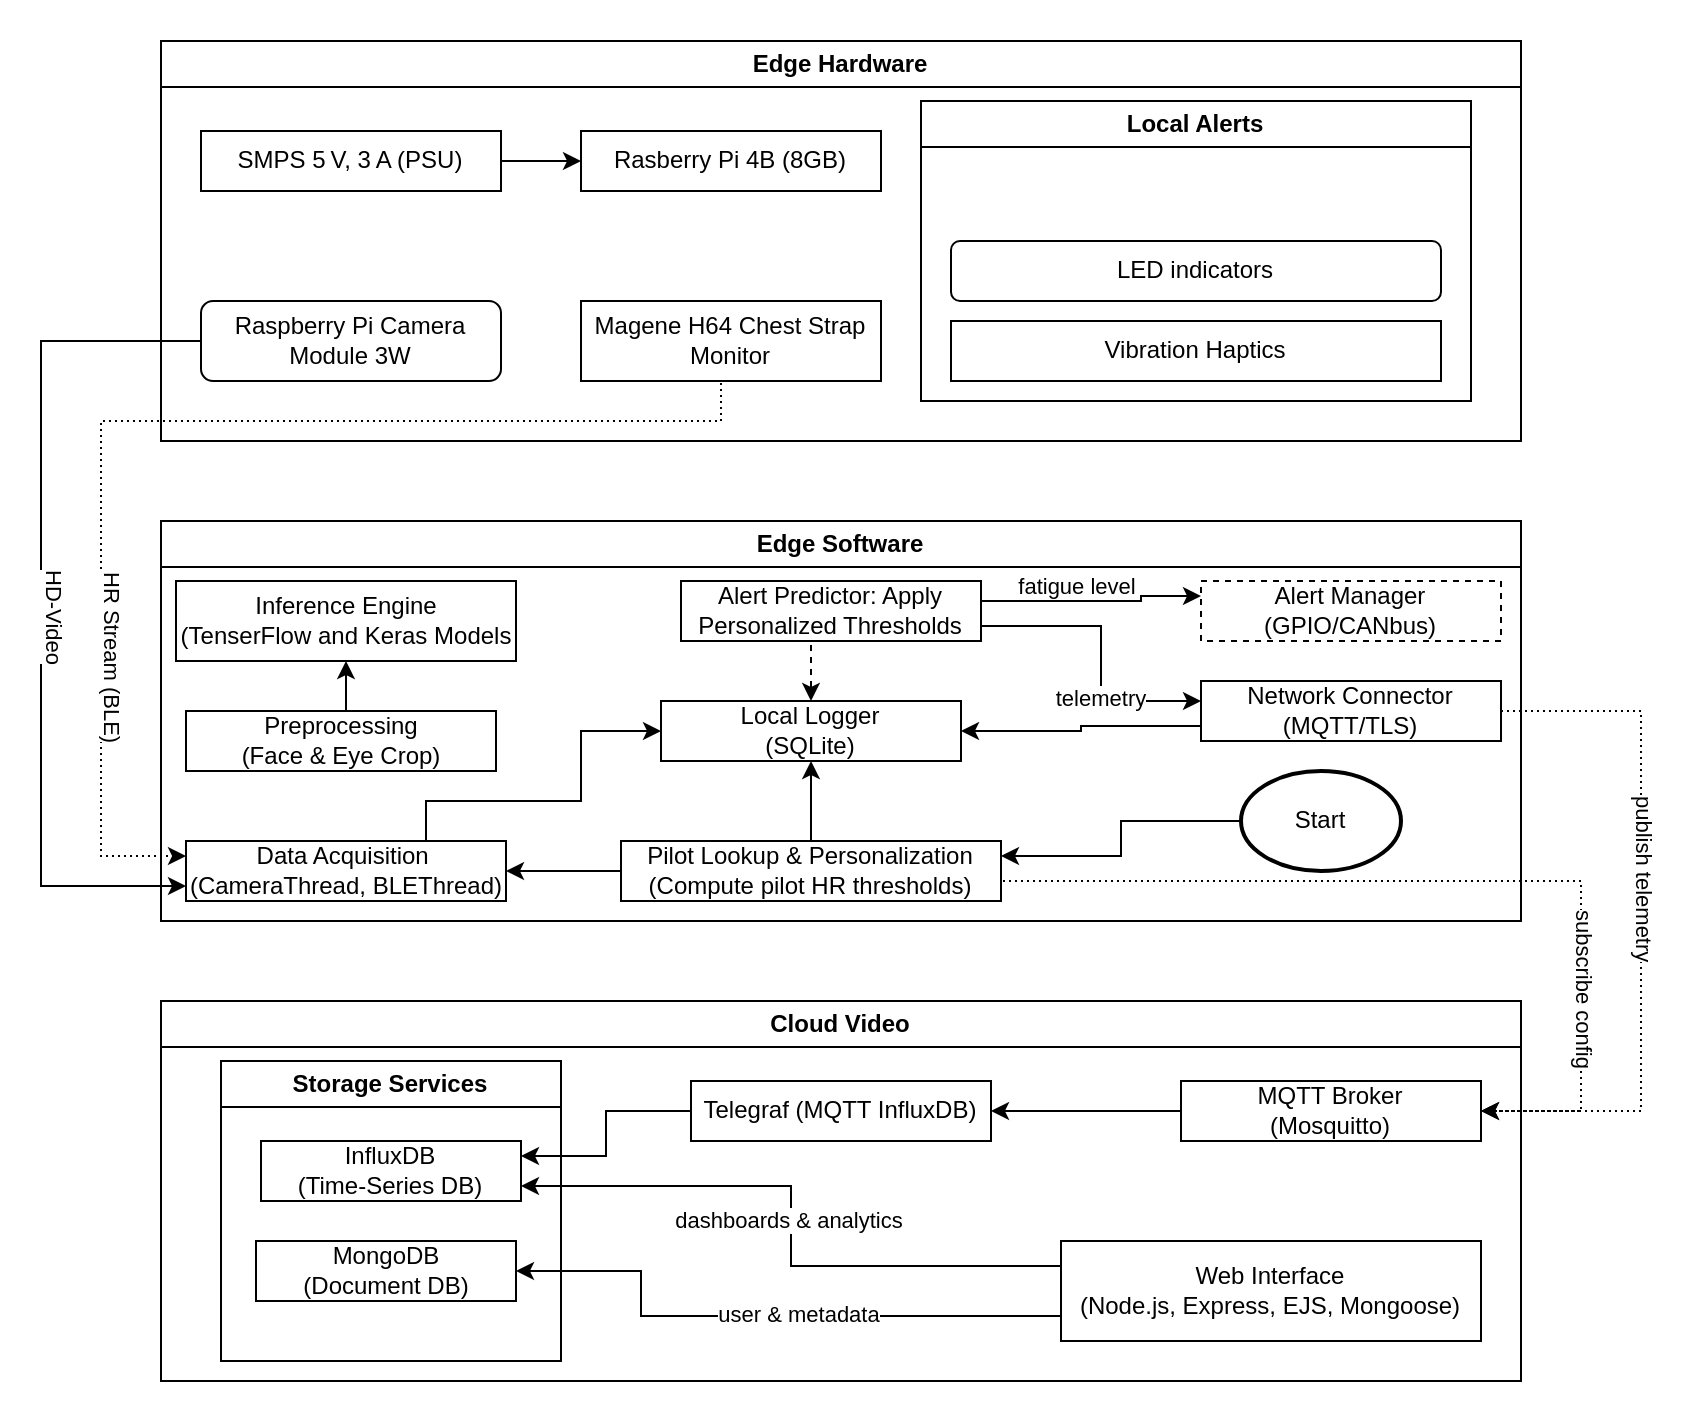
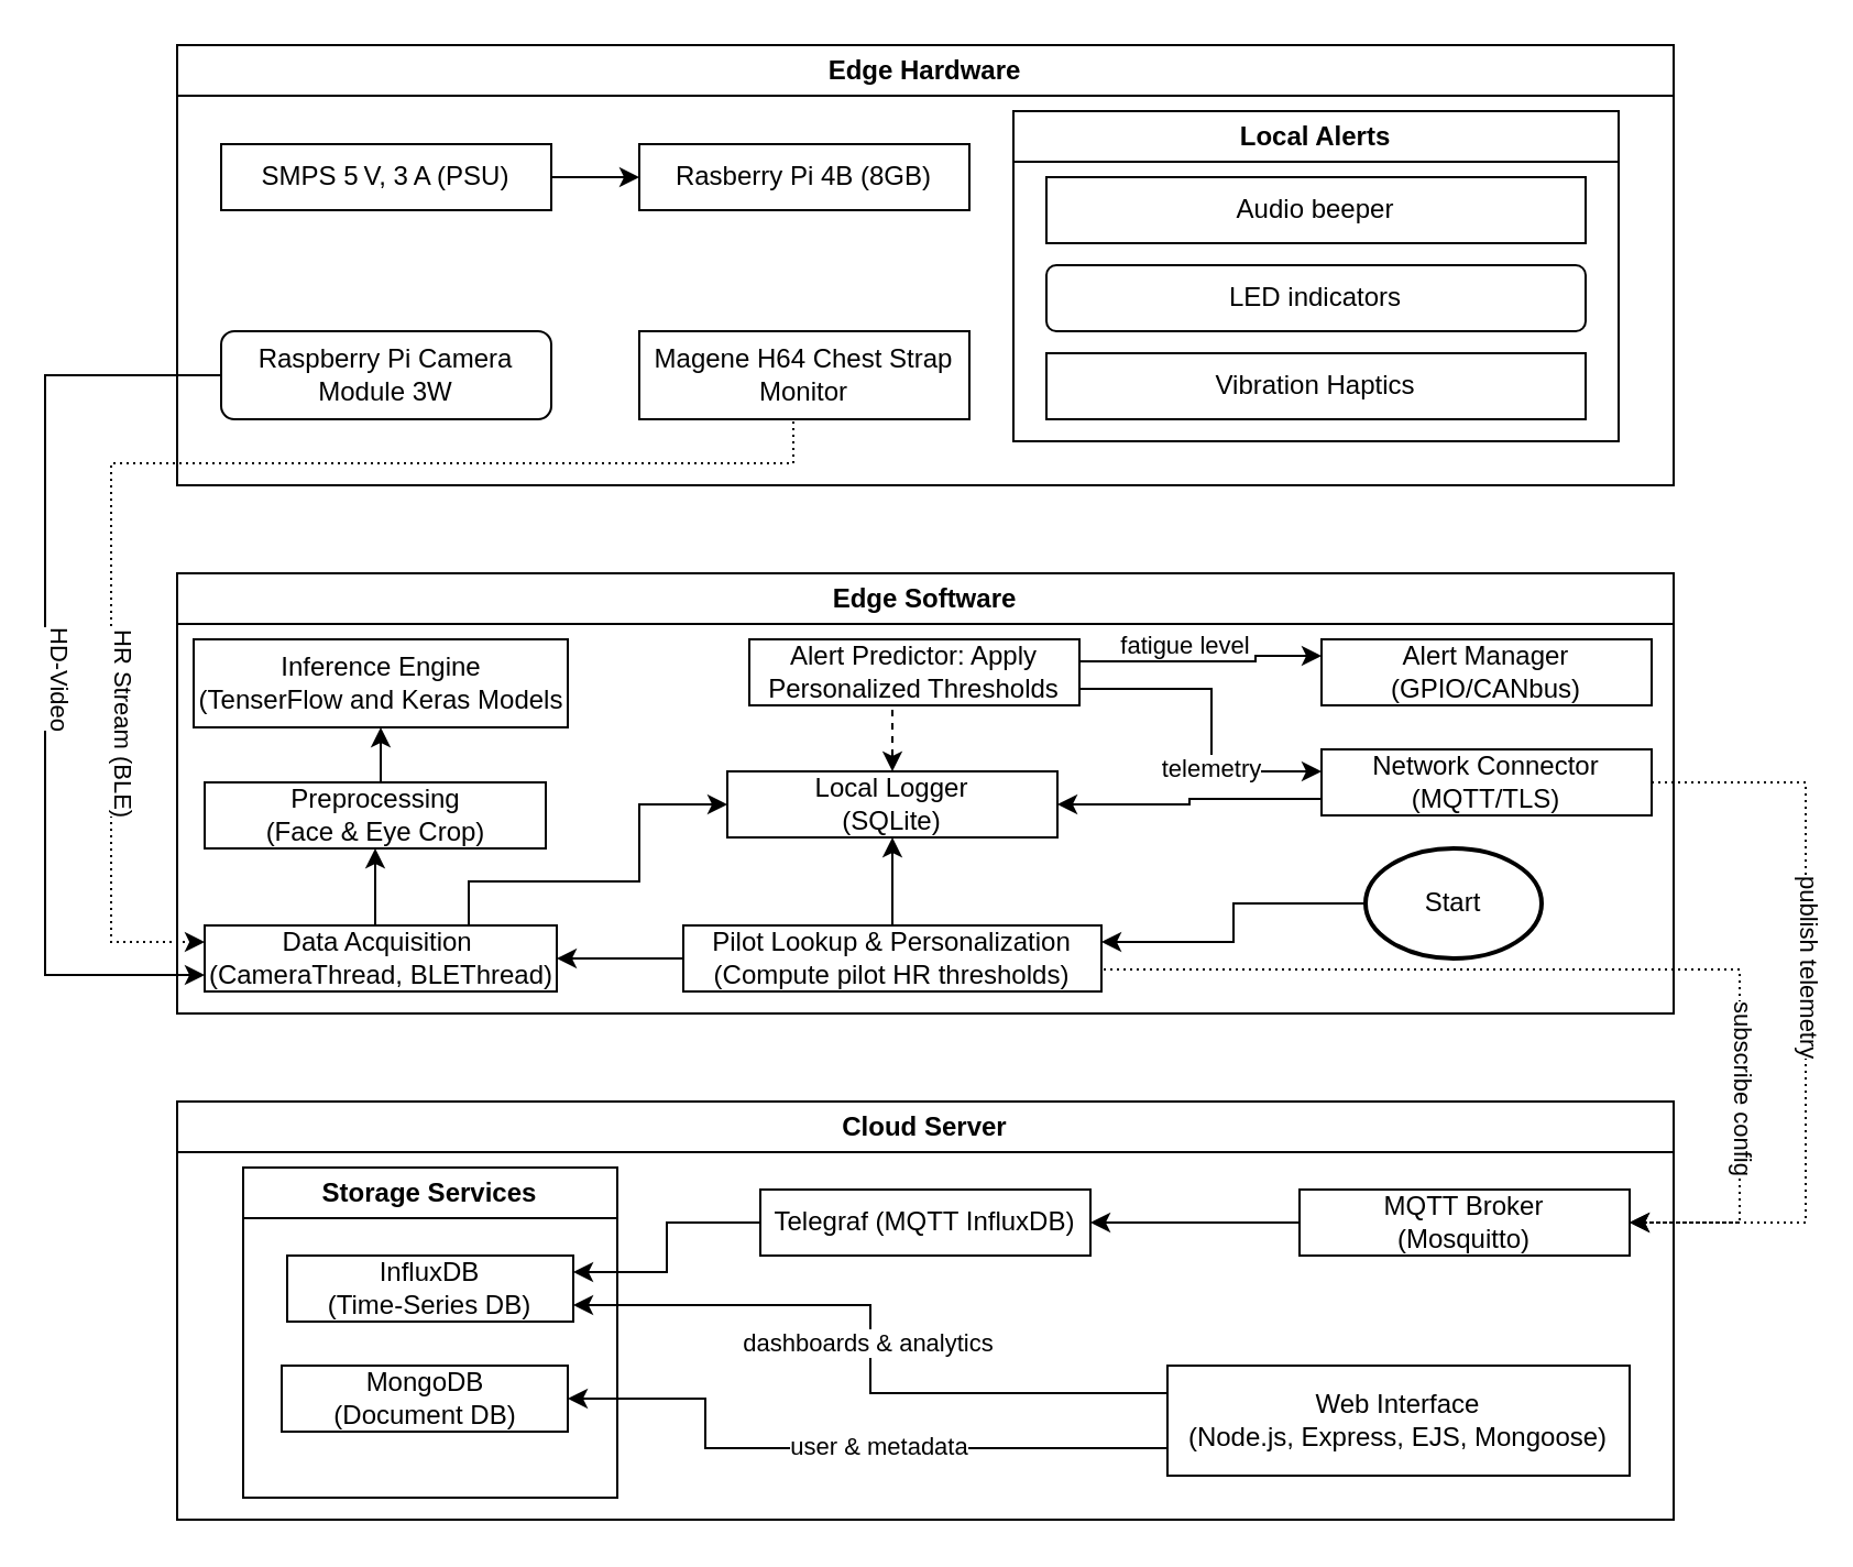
  <mxCell id="0" />
  <mxCell id="1" parent="0" />
  <mxCell id="2" value="Edge Hardware" style="swimlane;whiteSpace=wrap;html=1;" parent="1" vertex="1"><mxGeometry x="80" y="20" width="680" height="200" as="geometry" /></mxCell>
  <mxCell id="3" style="edgeStyle=orthogonalEdgeStyle;rounded=0;orthogonalLoop=1;jettySize=auto;html=1;exitX=1;exitY=0.5;exitDx=0;exitDy=0;" parent="2" source="5" target="6" edge="1"><mxGeometry relative="1" as="geometry" /></mxCell>
  <mxCell id="4" value="Magene H64 Chest Strap Monitor" style="rounded=0;whiteSpace=wrap;html=1;" parent="2" vertex="1"><mxGeometry x="210" y="130" width="150" height="40" as="geometry" /></mxCell>
  <mxCell id="5" value="SMPS 5 V, 3 A (PSU)" style="rounded=0;whiteSpace=wrap;html=1;" parent="2" vertex="1"><mxGeometry x="20" y="45" width="150" height="30" as="geometry" /></mxCell>
  <mxCell id="6" value="Rasberry Pi 4B (8GB)" style="rounded=0;whiteSpace=wrap;html=1;" parent="2" vertex="1"><mxGeometry x="210" y="45" width="150" height="30" as="geometry" /></mxCell>
  <mxCell id="7" value="Raspberry Pi Camera Module 3W" style="whiteSpace=wrap;html=1;rounded=1;" parent="2" vertex="1"><mxGeometry x="20" y="130" width="150" height="40" as="geometry" /></mxCell>
  <mxCell id="8" value="Local Alerts" style="swimlane;whiteSpace=wrap;html=1;startSize=23;" parent="2" vertex="1"><mxGeometry x="380" y="30" width="275" height="150" as="geometry" /></mxCell>
+ <mxCell id="9" value="Audio beeper" style="rounded=0;whiteSpace=wrap;html=1;" parent="8" vertex="1"><mxGeometry x="15" y="30" width="245" height="30" as="geometry" /></mxCell>
  <mxCell id="10" value="LED indicators" style="whiteSpace=wrap;html=1;rounded=1;" parent="8" vertex="1"><mxGeometry x="15" y="70" width="245" height="30" as="geometry" /></mxCell>
  <mxCell id="11" value="Vibration Haptics" style="rounded=0;whiteSpace=wrap;html=1;" parent="8" vertex="1"><mxGeometry x="15" y="110" width="245" height="30" as="geometry" /></mxCell>
  <mxCell id="12" value="Edge Software" style="swimlane;whiteSpace=wrap;html=1;" parent="1" vertex="1"><mxGeometry x="80" y="260" width="680" height="200" as="geometry" /></mxCell>
+ <mxCell id="13" style="edgeStyle=orthogonalEdgeStyle;rounded=0;orthogonalLoop=1;jettySize=auto;html=1;exitX=0.5;exitY=0;exitDx=0;exitDy=0;entryX=0.5;entryY=1;entryDx=0;entryDy=0;" edge="1" parent="12" source="14" target="23"><mxGeometry relative="1" as="geometry" /></mxCell>
  <mxCell id="14" value="Data Acquisition&amp;nbsp;&lt;div&gt;(CameraThread, BLEThread)&lt;/div&gt;" style="rounded=0;whiteSpace=wrap;html=1;" parent="12" vertex="1"><mxGeometry x="12.5" y="160" width="160" height="30" as="geometry" /></mxCell>
  <mxCell id="15" style="edgeStyle=orthogonalEdgeStyle;rounded=0;orthogonalLoop=1;jettySize=auto;html=1;entryX=0;entryY=0.25;entryDx=0;entryDy=0;exitX=1;exitY=0.333;exitDx=0;exitDy=0;exitPerimeter=0;" parent="12" source="25" target="20" edge="1"><mxGeometry relative="1" as="geometry"><Array as="points"><mxPoint x="490" y="40" /><mxPoint x="490" y="38" /></Array><mxPoint x="420" y="130" as="sourcePoint" /></mxGeometry></mxCell>
  <mxCell id="16" value="fatigue level" style="edgeLabel;html=1;align=center;verticalAlign=middle;resizable=0;points=[];" parent="15" vertex="1" connectable="0"><mxGeometry x="0.521" y="-1" relative="1" as="geometry"><mxPoint x="-36" y="-6" as="offset" /></mxGeometry></mxCell>
  <mxCell id="17" value="Inference Engine&lt;div&gt;(TenserFlow and Keras Models&lt;/div&gt;" style="rounded=0;whiteSpace=wrap;html=1;" parent="12" vertex="1"><mxGeometry x="7.5" y="30" width="170" height="40" as="geometry" /></mxCell>
  <mxCell id="18" style="edgeStyle=orthogonalEdgeStyle;rounded=0;orthogonalLoop=1;jettySize=auto;html=1;exitX=0;exitY=0.75;exitDx=0;exitDy=0;entryX=1;entryY=0.5;entryDx=0;entryDy=0;" edge="1" parent="12" source="19" target="28"><mxGeometry relative="1" as="geometry" /></mxCell>
  <mxCell id="19" value="Network Connector&lt;div&gt;(MQTT/TLS)&lt;/div&gt;" style="rounded=0;whiteSpace=wrap;html=1;" parent="12" vertex="1"><mxGeometry x="520" y="80" width="150" height="30" as="geometry" /></mxCell>
- <mxCell id="20" value="Alert Manager&lt;div&gt;(GPIO/CANbus)&lt;/div&gt;" style="rounded=0;whiteSpace=wrap;html=1;dashed=1;" parent="12" vertex="1"><mxGeometry x="520" y="30" width="150" height="30" as="geometry" /></mxCell>
+ <mxCell id="20" value="Alert Manager&lt;div&gt;(GPIO/CANbus)&lt;/div&gt;" style="rounded=0;whiteSpace=wrap;html=1;" parent="12" vertex="1"><mxGeometry x="520" y="30" width="150" height="30" as="geometry" /></mxCell>
  <mxCell id="21" style="edgeStyle=orthogonalEdgeStyle;rounded=0;orthogonalLoop=1;jettySize=auto;html=1;exitX=0.5;exitY=0;exitDx=0;exitDy=0;entryX=0.5;entryY=1;entryDx=0;entryDy=0;" edge="1" parent="12" source="23" target="17"><mxGeometry relative="1" as="geometry" /></mxCell>
  <mxCell id="22" style="edgeStyle=orthogonalEdgeStyle;rounded=0;orthogonalLoop=1;jettySize=auto;html=1;exitX=0.75;exitY=0;exitDx=0;exitDy=0;entryX=0;entryY=0.5;entryDx=0;entryDy=0;" edge="1" parent="12" source="14" target="28"><mxGeometry relative="1" as="geometry"><Array as="points"><mxPoint x="133" y="140" /><mxPoint x="210" y="140" /><mxPoint x="210" y="105" /></Array></mxGeometry></mxCell>
  <mxCell id="23" value="Preprocessing&lt;div&gt;(Face &amp;amp; Eye Crop)&lt;/div&gt;" style="rounded=0;whiteSpace=wrap;html=1;" parent="12" vertex="1"><mxGeometry x="12.5" y="95" width="155" height="30" as="geometry" /></mxCell>
  <mxCell id="24" style="edgeStyle=orthogonalEdgeStyle;rounded=0;orthogonalLoop=1;jettySize=auto;html=1;exitX=0.5;exitY=1;exitDx=0;exitDy=0;entryX=0.5;entryY=0;entryDx=0;entryDy=0;dashed=1;" edge="1" parent="12" source="25" target="28"><mxGeometry relative="1" as="geometry" /></mxCell>
  <mxCell id="25" value="Alert Predictor: Apply Personalized Thresholds" style="rounded=0;whiteSpace=wrap;html=1;" vertex="1" parent="12"><mxGeometry x="260" y="30" width="150" height="30" as="geometry" /></mxCell>
  <mxCell id="26" style="edgeStyle=orthogonalEdgeStyle;rounded=0;orthogonalLoop=1;jettySize=auto;html=1;exitX=1;exitY=0.75;exitDx=0;exitDy=0;" edge="1" parent="12" source="25"><mxGeometry relative="1" as="geometry"><Array as="points"><mxPoint x="470" y="53" /><mxPoint x="470" y="90" /><mxPoint x="520" y="90" /></Array><mxPoint x="430" y="100" as="sourcePoint" /><mxPoint x="520" y="90" as="targetPoint" /></mxGeometry></mxCell>
  <mxCell id="27" value="telemetry" style="edgeLabel;html=1;align=center;verticalAlign=middle;resizable=0;points=[];" vertex="1" connectable="0" parent="26"><mxGeometry x="0.148" y="-1" relative="1" as="geometry"><mxPoint y="11" as="offset" /></mxGeometry></mxCell>
  <mxCell id="28" value="Local Logger&lt;div&gt;(SQLite)&lt;/div&gt;" style="rounded=0;whiteSpace=wrap;html=1;" vertex="1" parent="12"><mxGeometry x="250" y="90" width="150" height="30" as="geometry" /></mxCell>
  <mxCell id="29" style="edgeStyle=orthogonalEdgeStyle;rounded=0;orthogonalLoop=1;jettySize=auto;html=1;exitX=0;exitY=0.5;exitDx=0;exitDy=0;exitPerimeter=0;entryX=1;entryY=0.25;entryDx=0;entryDy=0;" edge="1" parent="12" source="30" target="33"><mxGeometry relative="1" as="geometry" /></mxCell>
  <mxCell id="30" value="Start" style="strokeWidth=2;html=1;shape=mxgraph.flowchart.start_1;whiteSpace=wrap;" vertex="1" parent="12"><mxGeometry x="540" y="125" width="80" height="50" as="geometry" /></mxCell>
  <mxCell id="31" style="edgeStyle=orthogonalEdgeStyle;rounded=0;orthogonalLoop=1;jettySize=auto;html=1;exitX=0;exitY=0.5;exitDx=0;exitDy=0;" edge="1" parent="12" source="33" target="14"><mxGeometry relative="1" as="geometry" /></mxCell>
  <mxCell id="32" style="edgeStyle=orthogonalEdgeStyle;rounded=0;orthogonalLoop=1;jettySize=auto;html=1;exitX=0.5;exitY=0;exitDx=0;exitDy=0;entryX=0.5;entryY=1;entryDx=0;entryDy=0;" edge="1" parent="12" source="33" target="28"><mxGeometry relative="1" as="geometry"><mxPoint x="325.444" y="130" as="targetPoint" /></mxGeometry></mxCell>
  <mxCell id="33" value="Pilot Lookup &amp;amp; Personalization&lt;div&gt;(Compute pilot HR thresholds)&lt;/div&gt;" style="rounded=0;whiteSpace=wrap;html=1;" vertex="1" parent="12"><mxGeometry x="230" y="160" width="190" height="30" as="geometry" /></mxCell>
- <mxCell id="34" value="Cloud Video" style="swimlane;whiteSpace=wrap;html=1;" parent="1" vertex="1"><mxGeometry x="80" y="500" width="680" height="190" as="geometry" /></mxCell>
+ <mxCell id="34" value="Cloud Server" style="swimlane;whiteSpace=wrap;html=1;" parent="1" vertex="1"><mxGeometry x="80" y="500" width="680" height="190" as="geometry" /></mxCell>
  <mxCell id="35" style="edgeStyle=orthogonalEdgeStyle;rounded=0;orthogonalLoop=1;jettySize=auto;html=1;exitX=0;exitY=0.5;exitDx=0;exitDy=0;entryX=1;entryY=0.5;entryDx=0;entryDy=0;" parent="34" source="36" target="38" edge="1"><mxGeometry relative="1" as="geometry" /></mxCell>
  <mxCell id="36" value="MQTT Broker&lt;div&gt;(Mosquitto)&lt;/div&gt;" style="rounded=0;whiteSpace=wrap;html=1;" parent="34" vertex="1"><mxGeometry x="510" y="40" width="150" height="30" as="geometry" /></mxCell>
  <mxCell id="37" style="edgeStyle=orthogonalEdgeStyle;rounded=0;orthogonalLoop=1;jettySize=auto;html=1;exitX=0;exitY=0.5;exitDx=0;exitDy=0;entryX=1;entryY=0.25;entryDx=0;entryDy=0;" edge="1" parent="34" source="38" target="40"><mxGeometry relative="1" as="geometry" /></mxCell>
  <mxCell id="38" value="Telegraf (MQTT InfluxDB)" style="rounded=0;whiteSpace=wrap;html=1;" parent="34" vertex="1"><mxGeometry x="265" y="40" width="150" height="30" as="geometry" /></mxCell>
  <mxCell id="39" value="Storage Services" style="swimlane;whiteSpace=wrap;html=1;" vertex="1" parent="34"><mxGeometry x="30" y="30" width="170" height="150" as="geometry" /></mxCell>
  <mxCell id="40" value="InfluxDB&lt;div&gt;(Time-Series DB)&lt;/div&gt;" style="rounded=0;whiteSpace=wrap;html=1;" vertex="1" parent="39"><mxGeometry x="20" y="40" width="130" height="30" as="geometry" /></mxCell>
  <mxCell id="41" value="MongoDB&lt;div&gt;(Document DB)&lt;/div&gt;" style="rounded=0;whiteSpace=wrap;html=1;" vertex="1" parent="39"><mxGeometry x="17.5" y="90" width="130" height="30" as="geometry" /></mxCell>
  <mxCell id="42" style="edgeStyle=orthogonalEdgeStyle;rounded=0;orthogonalLoop=1;jettySize=auto;html=1;exitX=0;exitY=0.25;exitDx=0;exitDy=0;entryX=1;entryY=0.75;entryDx=0;entryDy=0;" edge="1" parent="34" source="46" target="40"><mxGeometry relative="1" as="geometry" /></mxCell>
  <mxCell id="43" value="dashboards &amp;amp; analytics" style="edgeLabel;html=1;align=center;verticalAlign=middle;resizable=0;points=[];" vertex="1" connectable="0" parent="42"><mxGeometry x="0.019" y="2" relative="1" as="geometry"><mxPoint as="offset" /></mxGeometry></mxCell>
  <mxCell id="44" style="edgeStyle=orthogonalEdgeStyle;rounded=0;orthogonalLoop=1;jettySize=auto;html=1;exitX=0;exitY=0.75;exitDx=0;exitDy=0;" edge="1" parent="34" source="46" target="41"><mxGeometry relative="1" as="geometry"><Array as="points"><mxPoint x="240" y="158" /><mxPoint x="240" y="135" /></Array></mxGeometry></mxCell>
  <mxCell id="45" value="user &amp;amp; metadata" style="edgeLabel;html=1;align=center;verticalAlign=middle;resizable=0;points=[];" vertex="1" connectable="0" parent="44"><mxGeometry x="-0.104" y="-1" relative="1" as="geometry"><mxPoint as="offset" /></mxGeometry></mxCell>
  <mxCell id="46" value="Web Interface&lt;div&gt;(Node.js, Express, EJS, Mongoose)&lt;/div&gt;" style="rounded=0;whiteSpace=wrap;html=1;" vertex="1" parent="34"><mxGeometry x="450" y="120" width="210" height="50" as="geometry" /></mxCell>
  <mxCell id="47" style="edgeStyle=orthogonalEdgeStyle;rounded=0;orthogonalLoop=1;jettySize=auto;html=1;exitX=0;exitY=0.5;exitDx=0;exitDy=0;entryX=0;entryY=0.75;entryDx=0;entryDy=0;" parent="1" source="7" target="14" edge="1"><mxGeometry relative="1" as="geometry"><Array as="points"><mxPoint x="20" y="170" /><mxPoint x="20" y="443" /><mxPoint x="92" y="443" /></Array></mxGeometry></mxCell>
  <mxCell id="48" value="HD-Video" style="edgeLabel;html=1;align=center;verticalAlign=middle;resizable=0;points=[];textDirection=vertical-rl;" parent="47" vertex="1" connectable="0"><mxGeometry x="0.024" y="5" relative="1" as="geometry"><mxPoint y="-1" as="offset" /></mxGeometry></mxCell>
  <mxCell id="49" style="edgeStyle=orthogonalEdgeStyle;rounded=0;orthogonalLoop=1;jettySize=auto;html=1;exitX=0.5;exitY=1;exitDx=0;exitDy=0;entryX=0;entryY=0.25;entryDx=0;entryDy=0;dashed=1;dashPattern=1 2;" parent="1" source="4" target="14" edge="1"><mxGeometry relative="1" as="geometry"><Array as="points"><mxPoint x="360" y="190" /><mxPoint x="360" y="210" /><mxPoint x="50" y="210" /><mxPoint x="50" y="428" /><mxPoint x="92" y="428" /></Array></mxGeometry></mxCell>
  <mxCell id="50" value="HR Stream (BLE)" style="edgeLabel;html=1;align=center;verticalAlign=middle;resizable=0;points=[];textDirection=vertical-rl;" parent="49" vertex="1" connectable="0"><mxGeometry x="0.404" y="4" relative="1" as="geometry"><mxPoint y="34" as="offset" /></mxGeometry></mxCell>
  <mxCell id="51" style="edgeStyle=orthogonalEdgeStyle;rounded=0;orthogonalLoop=1;jettySize=auto;html=1;exitX=1;exitY=0.5;exitDx=0;exitDy=0;entryX=1;entryY=0.5;entryDx=0;entryDy=0;dashed=1;dashPattern=1 2;" parent="1" source="19" target="36" edge="1"><mxGeometry relative="1" as="geometry"><Array as="points"><mxPoint x="820" y="355" /><mxPoint x="820" y="555" /></Array></mxGeometry></mxCell>
  <mxCell id="52" value="publish telemetry" style="edgeLabel;html=1;align=center;verticalAlign=middle;resizable=0;points=[];textDirection=vertical-lr;" vertex="1" connectable="0" parent="51"><mxGeometry x="-0.126" relative="1" as="geometry"><mxPoint as="offset" /></mxGeometry></mxCell>
  <mxCell id="53" style="edgeStyle=orthogonalEdgeStyle;rounded=0;orthogonalLoop=1;jettySize=auto;html=1;exitX=1;exitY=0.5;exitDx=0;exitDy=0;jumpStyle=none;dashed=1;dashPattern=1 2;" edge="1" parent="1" source="33"><mxGeometry relative="1" as="geometry"><mxPoint x="740" y="555" as="targetPoint" /><Array as="points"><mxPoint x="500" y="440" /><mxPoint x="790" y="440" /><mxPoint x="790" y="555" /><mxPoint x="740" y="555" /></Array></mxGeometry></mxCell>
  <mxCell id="54" value="subscribe config" style="edgeLabel;html=1;align=center;verticalAlign=middle;resizable=0;points=[];textDirection=vertical-lr;" vertex="1" connectable="0" parent="53"><mxGeometry x="0.639" y="3" relative="1" as="geometry"><mxPoint x="-3" y="-29" as="offset" /></mxGeometry></mxCell>
